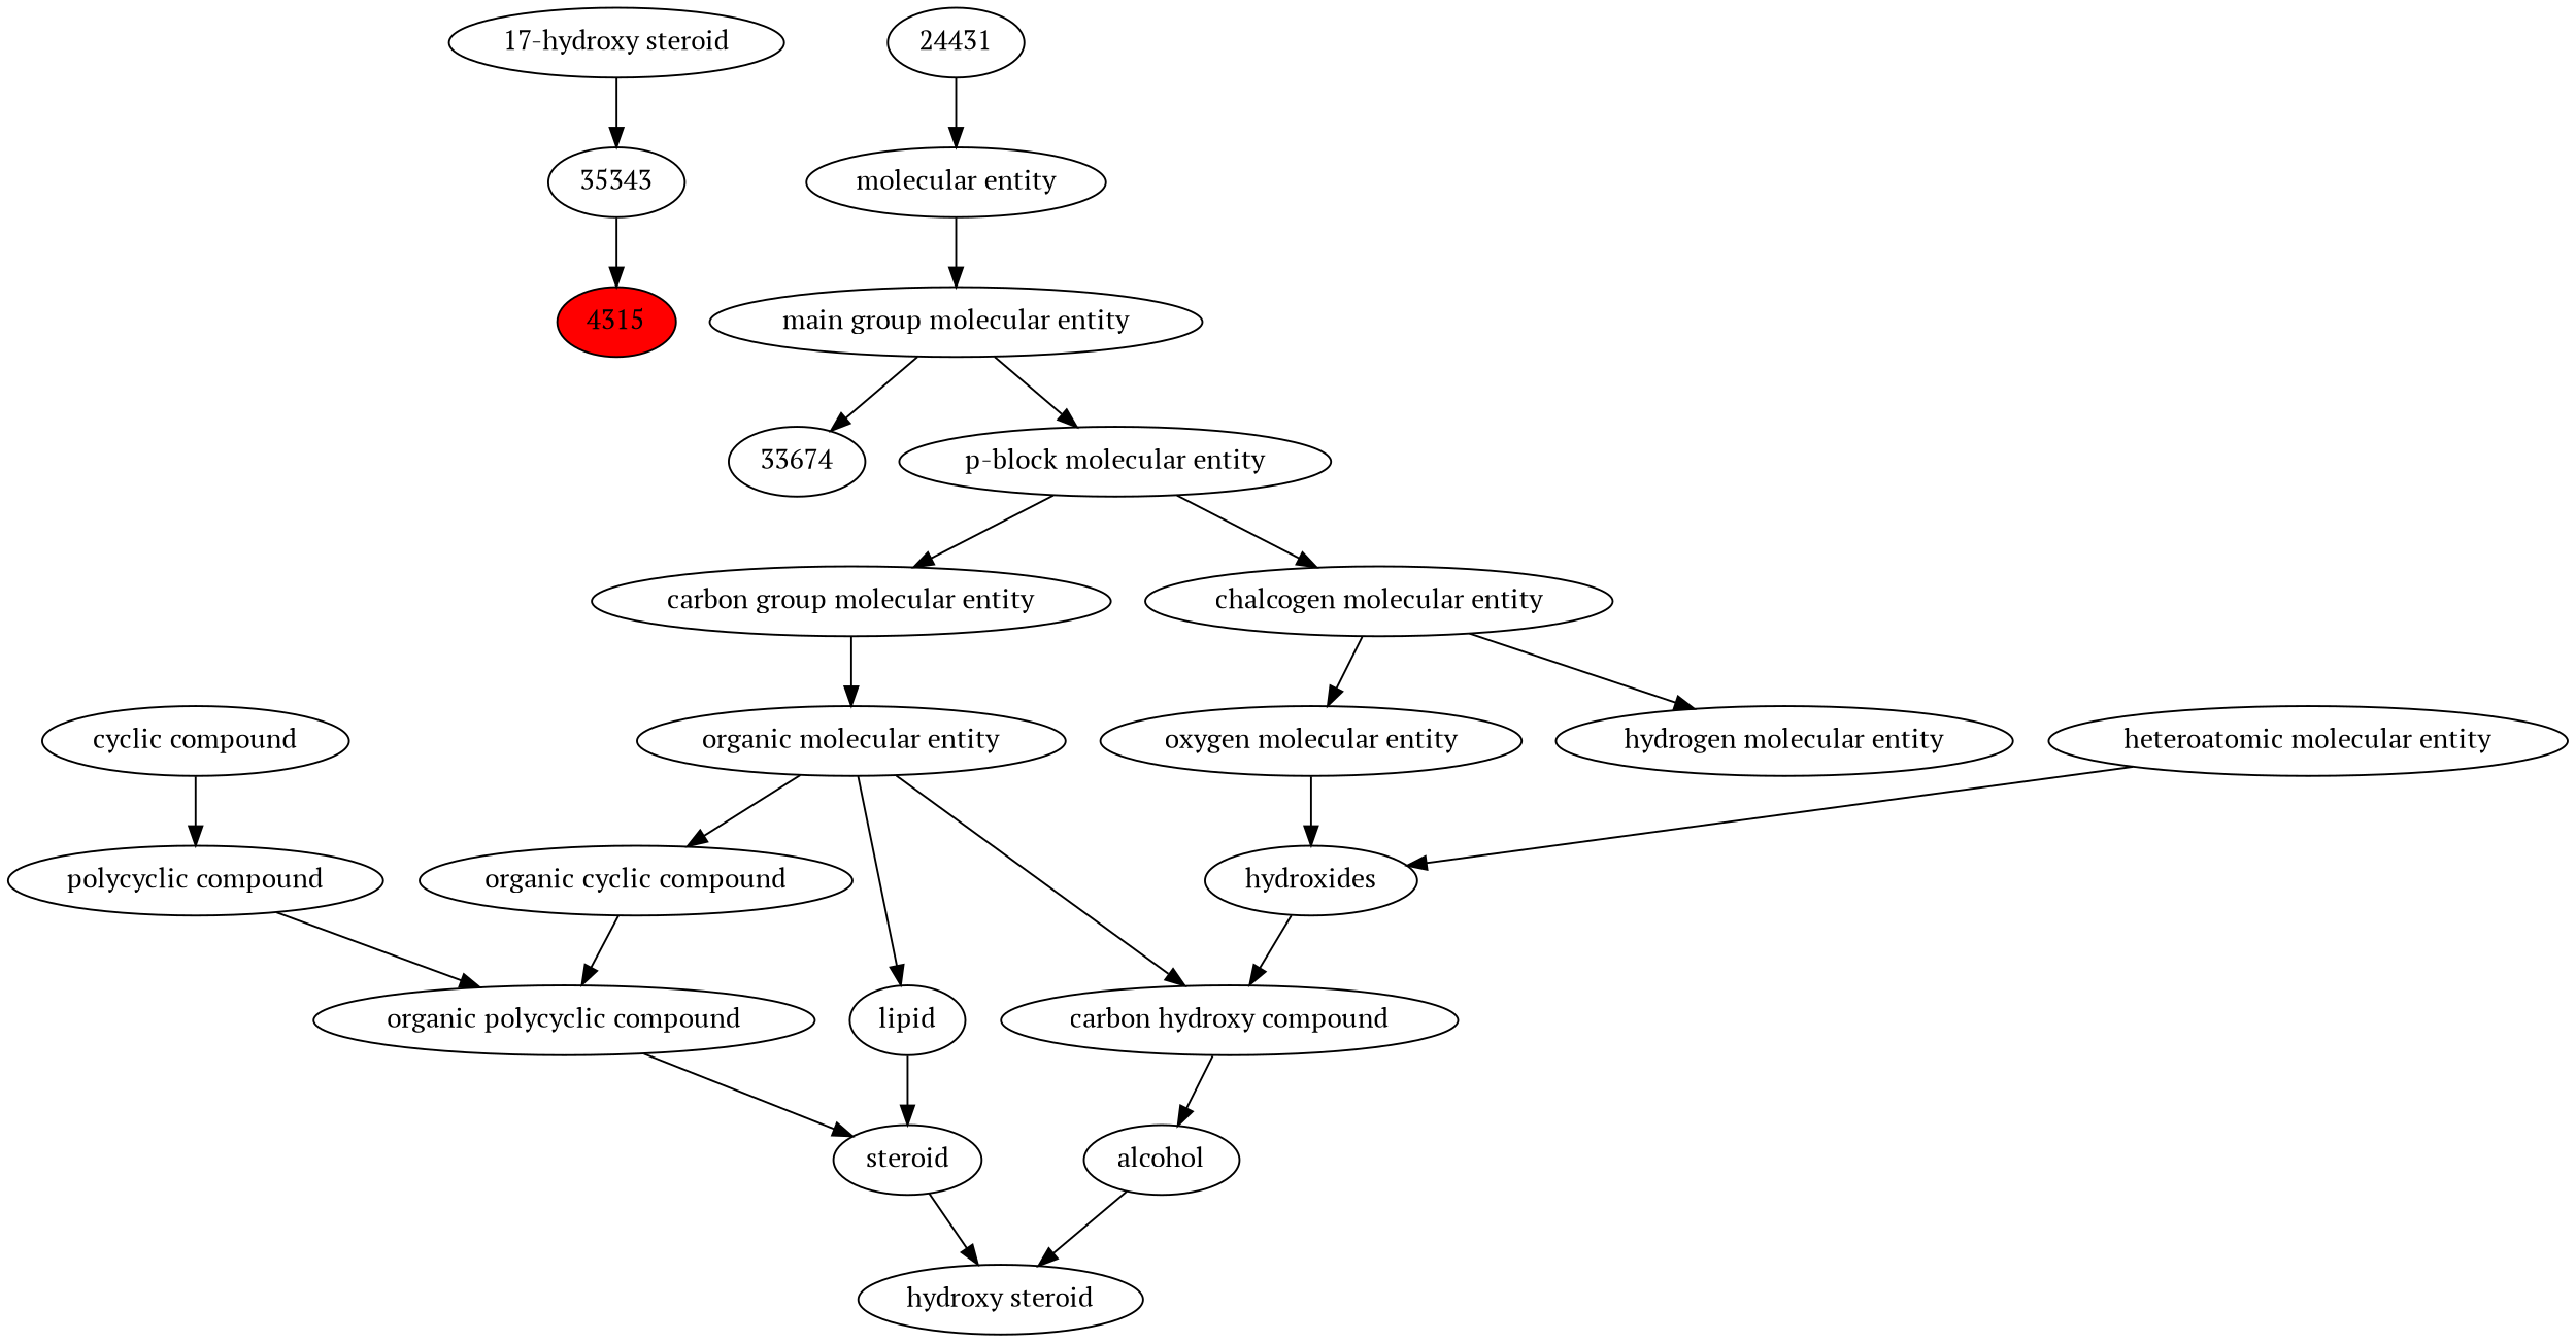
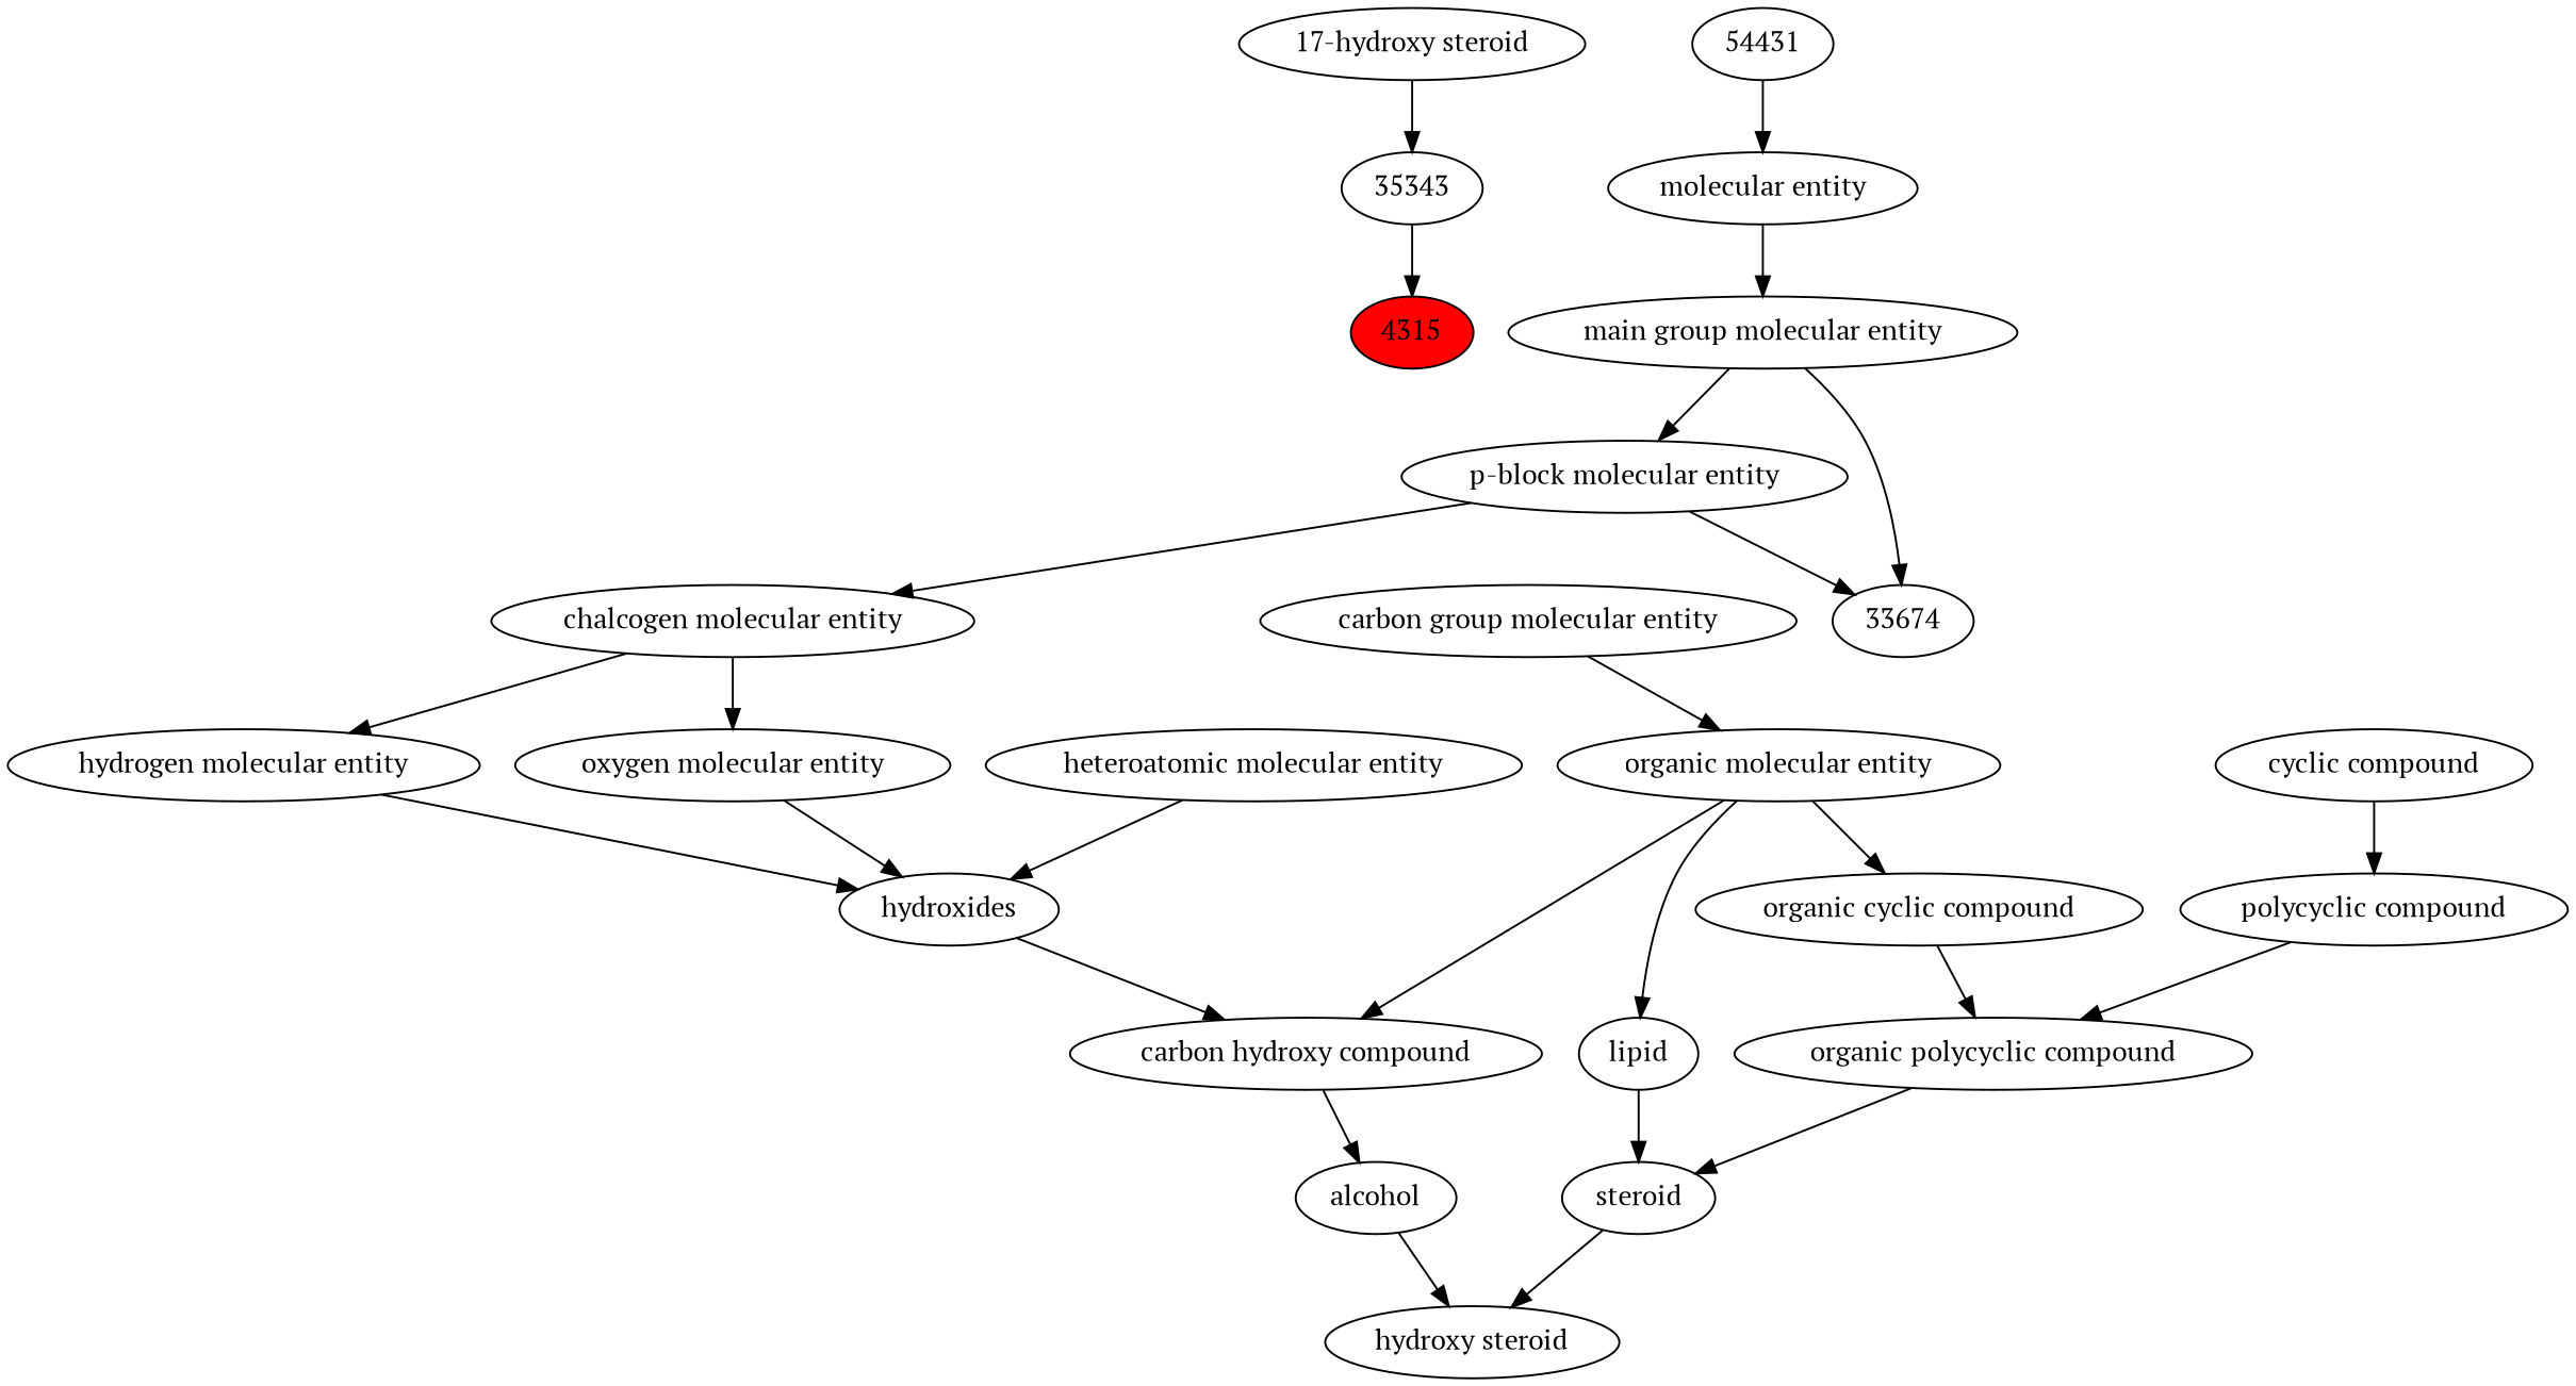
  digraph {
    fontname="PT Serif"
    node [fontname="PT Serif"]
    edge [fontname="PT Serif"]
    n1 [fillcolor=red label=4315 style=filled]
    n2 [label=35343]
    n3 [label="17-hydroxy steroid"]
    n4 [label="hydroxy steroid"]
    n5 [label=alcohol]
    n6 [label=steroid]
    n7 [label="carbon hydroxy compound"]
    n8 [label="organic polycyclic compound"]
    n9 [label=lipid]
    n10 [label=hydroxides]
    n11 [label="organic molecular entity"]
    n12 [label="organic cyclic compound"]
    n13 [label="polycyclic compound"]
    n14 [label="oxygen molecular entity"]
    n15 [label="hydrogen molecular entity"]
    n16 [label="heteroatomic molecular entity"]
    n17 [label="carbon group molecular entity"]
    n18 [label="cyclic compound"]
    n19 [label="chalcogen molecular entity"]
    n20 [label=33674]
    n21 [label="p-block molecular entity"]
    n22 [label="main group molecular entity"]
    n23 [label="molecular entity"]
-   n24 [label=24431]
+   n24 [label=54431]
    n2 -> n1
    n3 -> n2
    n5 -> n4
    n6 -> n4
    n7 -> n5
    n8 -> n6
    n9 -> n6
    n10 -> n7
    n11 -> n7
    n11 -> n9
    n11 -> n12
    n12 -> n8
    n13 -> n8
    n14 -> n10
+   n15 -> n10
    n16 -> n10
    n17 -> n11
    n18 -> n13
    n19 -> n14
    n19 -> n15
-   n21 -> n17
+   n21 -> n20
    n21 -> n19
    n22 -> n20
    n22 -> n21
    n23 -> n22
    n24 -> n23
  }
